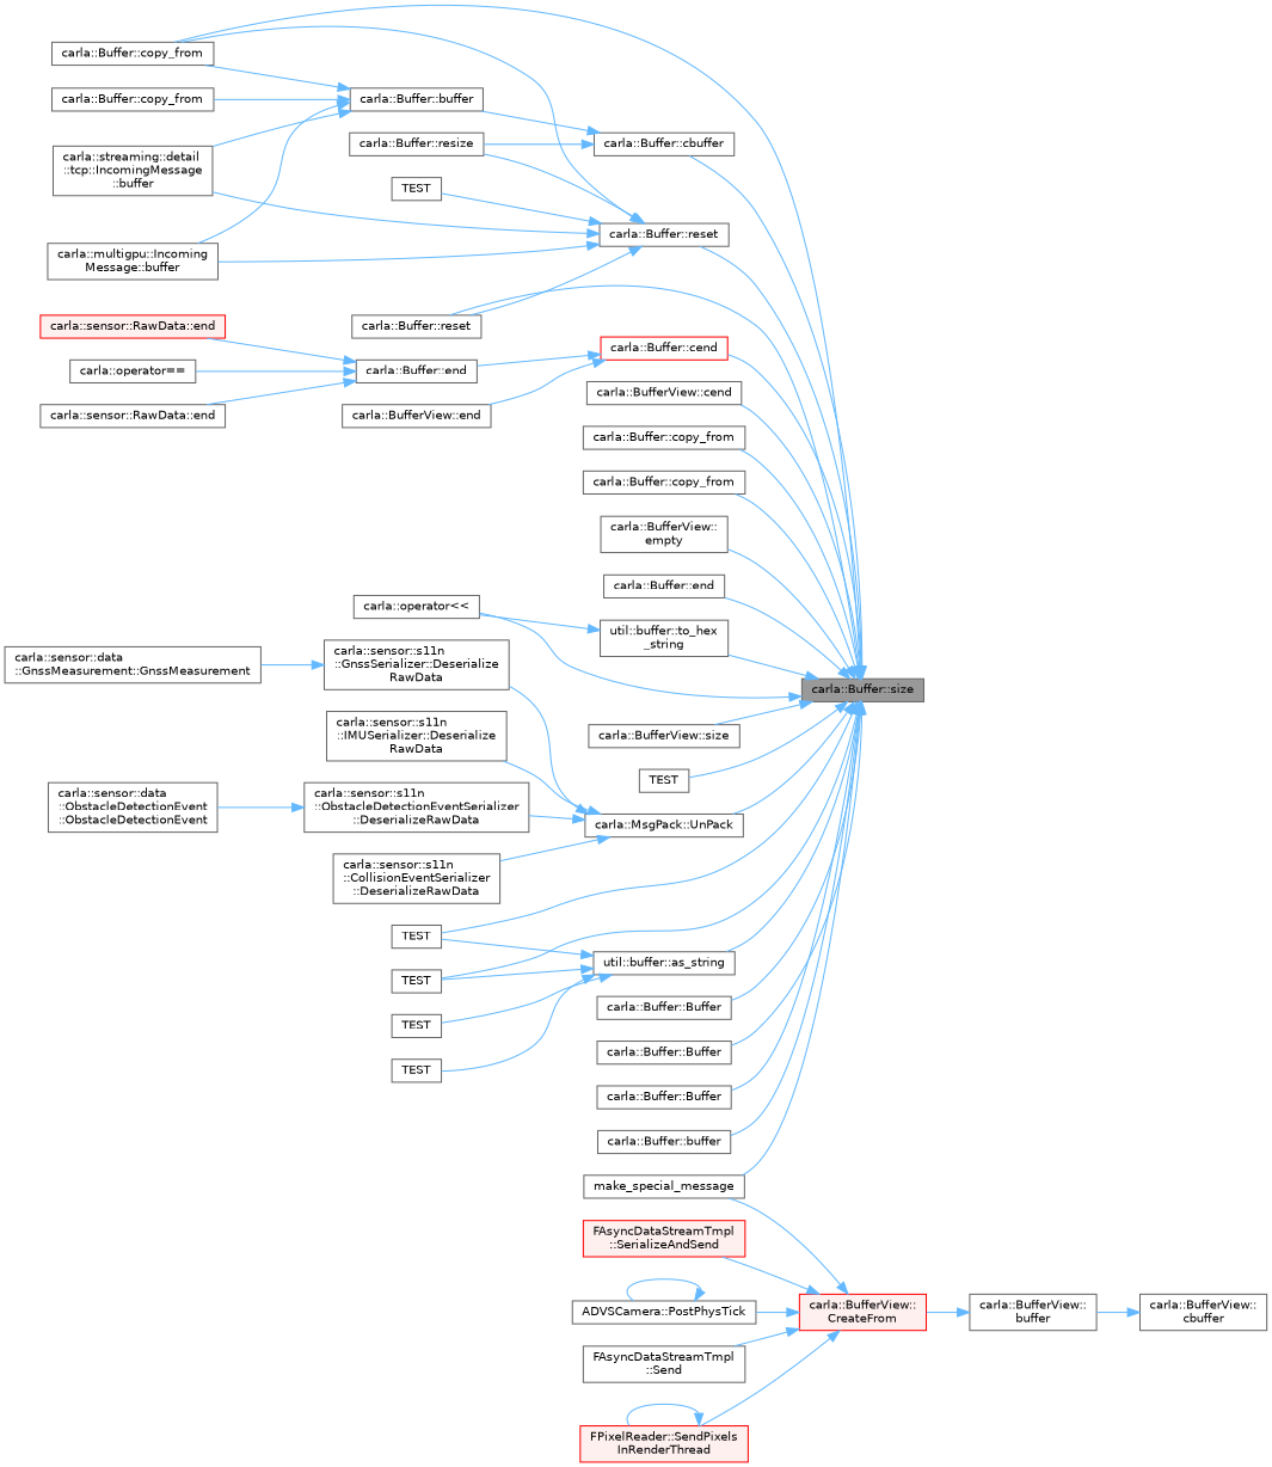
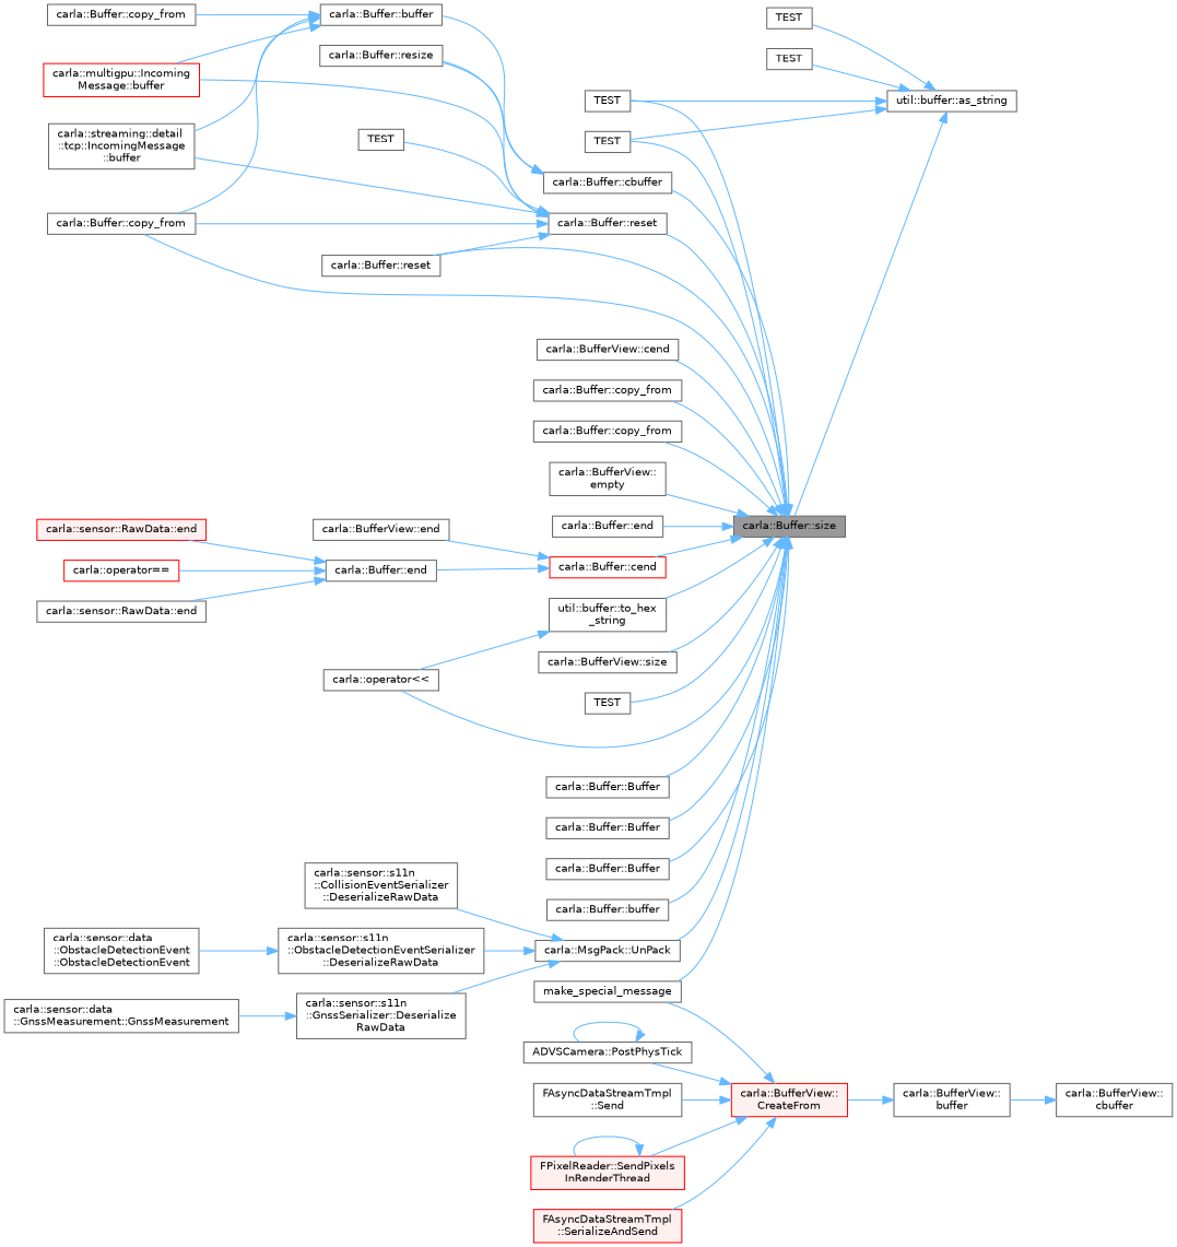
  digraph {
    rankdir=RL
    node [color=grey40 fillcolor=white fontname=Helvetica fontsize=10 shape=box style=filled]
    edge [color=steelblue1 dir=back fontname=Helvetica fontsize=10 labelfontname=Helvetica labelfontsize=10 style=solid]
    n1 [color=gray40 fillcolor=grey60 fontcolor=black height=0.2 label="carla::Buffer::size" width=0.4]
    n2 [height=0.2 label="util::buffer::as_string" width=0.4]
    n3 [height=0.2 label=TEST width=0.4]
    n4 [height=0.2 label=TEST width=0.4]
    n5 [height=0.2 label="carla::Buffer::Buffer" width=0.4]
    n6 [height=0.2 label="carla::Buffer::Buffer" width=0.4]
    n7 [height=0.2 label="carla::Buffer::Buffer" width=0.4]
    n8 [height=0.2 label="carla::Buffer::buffer" width=0.4]
    n9 [height=0.2 label="carla::Buffer::cbuffer" width=0.4]
    n10 [height=0.2 label="carla::Buffer::copy_from" width=0.4]
    n11 [height=0.2 label=make_special_message width=0.4]
    n12 [color=red height=0.2 label="carla::Buffer::cend" width=0.4]
    n13 [height=0.2 label="carla::BufferView::cend" width=0.4]
    n14 [height=0.2 label="carla::Buffer::copy_from" width=0.4]
    n15 [height=0.2 label="carla::Buffer::copy_from" width=0.4]
    n16 [height=0.2 label="carla::BufferView::\lempty" width=0.4]
    n17 [height=0.2 label="carla::Buffer::end" width=0.4]
    n18 [height=0.2 label="carla::operator\<\<" width=0.4]
    n19 [height=0.2 label="carla::Buffer::reset" width=0.4]
    n20 [height=0.2 label="carla::Buffer::reset" width=0.4]
    n21 [height=0.2 label="carla::BufferView::size" width=0.4]
    n22 [height=0.2 label=TEST width=0.4]
    n23 [height=0.2 label="util::buffer::to_hex\l_string" width=0.4]
    n24 [height=0.2 label="carla::MsgPack::UnPack" width=0.4]
    n25 [height=0.2 label=TEST width=0.4]
    n26 [height=0.2 label=TEST width=0.4]
    n27 [height=0.2 label="carla::Buffer::resize" width=0.4]
    n28 [height=0.2 label="carla::Buffer::buffer" width=0.4]
    n29 [height=0.2 label="carla::BufferView::\lcbuffer" width=0.4]
    n30 [height=0.2 label="carla::BufferView::\lbuffer" width=0.4]
    n31 [height=0.2 label="carla::Buffer::end" width=0.4]
    n32 [height=0.2 label="carla::BufferView::end" width=0.4]
-   n33 [height=0.2 label="carla::operator==" width=0.4]
-   n34 [height=0.2 label="carla::multigpu::Incoming\lMessage::buffer" width=0.4]
+   n33 [color=red height=0.2 label="carla::operator==" width=0.4]
+   n34 [color=red height=0.2 label="carla::multigpu::Incoming\lMessage::buffer" width=0.4]
    n35 [height=0.2 label="carla::streaming::detail\l::tcp::IncomingMessage\l::buffer" width=0.4]
    n36 [height=0.2 label=TEST width=0.4]
    n37 [height=0.2 label="carla::sensor::s11n\l::CollisionEventSerializer\l::DeserializeRawData" width=0.4]
    n38 [height=0.2 label="carla::sensor::s11n\l::GnssSerializer::Deserialize\lRawData" width=0.4]
-   n39 [height=0.2 label="carla::sensor::s11n\l::IMUSerializer::Deserialize\lRawData" width=0.4]
    n40 [height=0.2 label="carla::sensor::s11n\l::ObstacleDetectionEventSerializer\l::DeserializeRawData" width=0.4]
    n41 [height=0.2 label="carla::Buffer::copy_from" width=0.4]
    n42 [color=red fillcolor="#FFF0F0" height=0.2 label="carla::BufferView::\lCreateFrom" width=0.4]
    n43 [height=0.2 label="ADVSCamera::PostPhysTick" width=0.4]
    n44 [height=0.2 label="FAsyncDataStreamTmpl\l::Send" width=0.4]
    n45 [color=red fillcolor="#FFF0F0" height=0.2 label="FPixelReader::SendPixels\lInRenderThread" width=0.4]
    n46 [color=red fillcolor="#FFF0F0" height=0.2 label="FAsyncDataStreamTmpl\l::SerializeAndSend" width=0.4]
    n47 [height=0.2 label="carla::sensor::RawData::end" width=0.4]
    n48 [color=red fillcolor="#FFF0F0" height=0.2 label="carla::sensor::RawData::end" width=0.4]
    n49 [height=0.2 label="carla::sensor::data\l::GnssMeasurement::GnssMeasurement" width=0.4]
    n50 [height=0.2 label="carla::sensor::data\l::ObstacleDetectionEvent\l::ObstacleDetectionEvent" width=0.4]
-   n1 -> n2
+   n2 -> n1
    n1 -> n3
    n1 -> n4
    n1 -> n5
    n1 -> n6
    n1 -> n7
    n1 -> n8
    n1 -> n9
    n1 -> n10
    n1 -> n11
    n1 -> n12
    n1 -> n13
    n1 -> n14
    n1 -> n15
    n1 -> n16
    n1 -> n17
    n1 -> n18
    n1 -> n19
    n1 -> n20
    n1 -> n21
    n1 -> n22
    n1 -> n23
    n1 -> n24
    n2 -> n3
    n2 -> n4
    n2 -> n25
    n2 -> n26
    n9 -> n27
    n9 -> n28
    n12 -> n31
    n12 -> n32
    n19 -> n10
    n19 -> n20
    n19 -> n27
    n19 -> n34
    n19 -> n35
    n19 -> n36
    n23 -> n18
    n24 -> n37
    n24 -> n38
-   n24 -> n39
    n24 -> n40
    n28 -> n10
    n28 -> n34
    n28 -> n35
    n28 -> n41
    n29 -> n30
    n30 -> n42
    n31 -> n33
    n31 -> n47
    n31 -> n48
    n38 -> n49
    n40 -> n50
    n42 -> n11
    n42 -> n43
    n42 -> n44
    n42 -> n45
    n42 -> n46
    n43 -> n43
    n45 -> n45
  }
